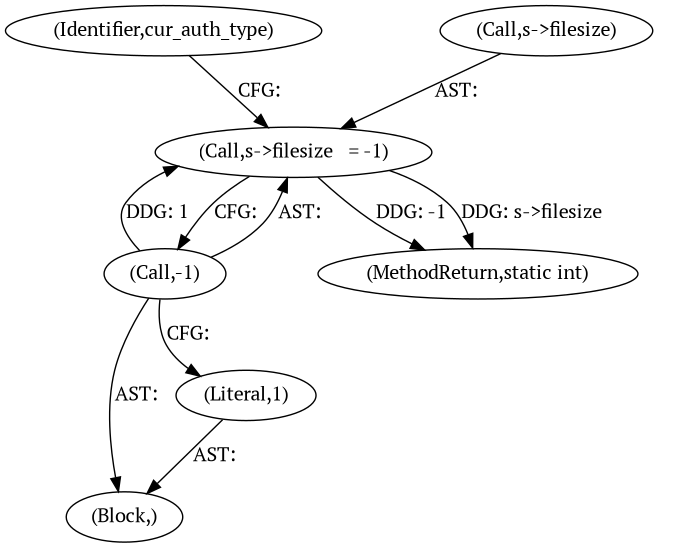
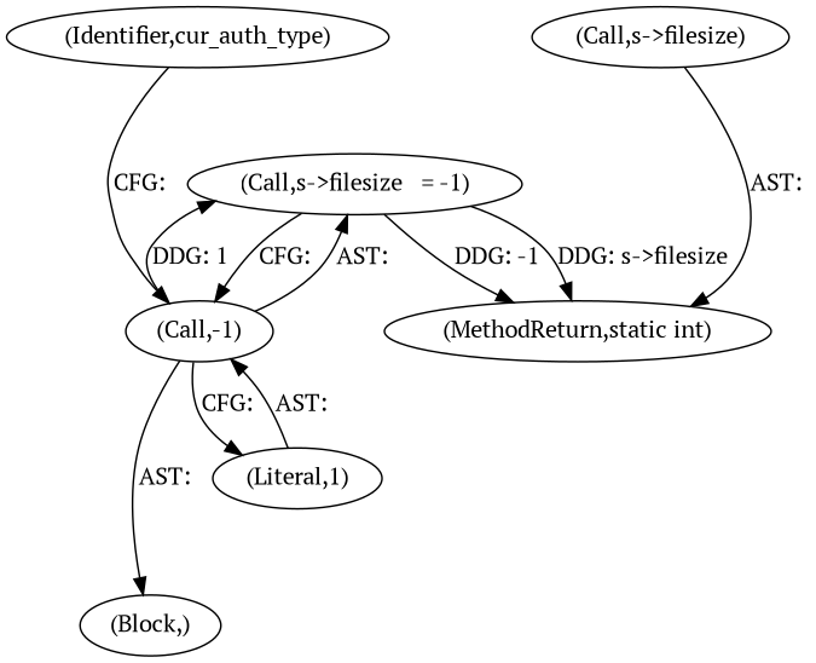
  digraph {
    fontname="PT Serif"
    node [fontname="PT Serif"]
    edge [fontname="PT Serif"]
    n1 [label="(Call,s->filesize   = -1)"]
    n2 [label="(Call,-1)"]
    n3 [label="(MethodReturn,static int)"]
    n4 [label="(Block,)"]
    n5 [label="(Literal,1)"]
    n6 [label="(Call,s->filesize)"]
    n7 [label="(Identifier,cur_auth_type)"]
    n1 -> n2 [label="CFG: "]
    n1 -> n3 [label="DDG: -1"]
    n1 -> n3 [label="DDG: s->filesize"]
    n2 -> n1 [label="AST: "]
    n2 -> n1 [label="DDG: 1"]
    n2 -> n4 [label="AST: "]
    n2 -> n5 [label="CFG: "]
-   n5 -> n4 [label="AST: "]
-   n6 -> n1 [label="AST: "]
-   n7 -> n1 [label="CFG: "]
+   n5 -> n2 [label="AST: "]
+   n6 -> n3 [label="AST: "]
+   n7 -> n2 [label="CFG: "]
  }
